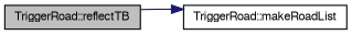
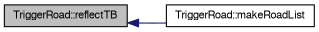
  digraph {
    rankdir=LR
    node [color=black fontname=FreeSans fontsize=10 shape=record]
    n1 [fillcolor=grey75 fontcolor=black height=0.2 label="TriggerRoad::reflectTB" style=filled width=0.4]
    n2 [height=0.2 label="TriggerRoad::makeRoadList" width=0.4]
-   n2 -> n1 [color=midnightblue dir=back fontname=FreeSans fontsize=10 labelfontname=FreeSans labelfontsize=10 style=solid]
+   n1 -> n2 [color=midnightblue dir=back fontname=FreeSans fontsize=10 labelfontname=FreeSans labelfontsize=10 style=solid]
  }
